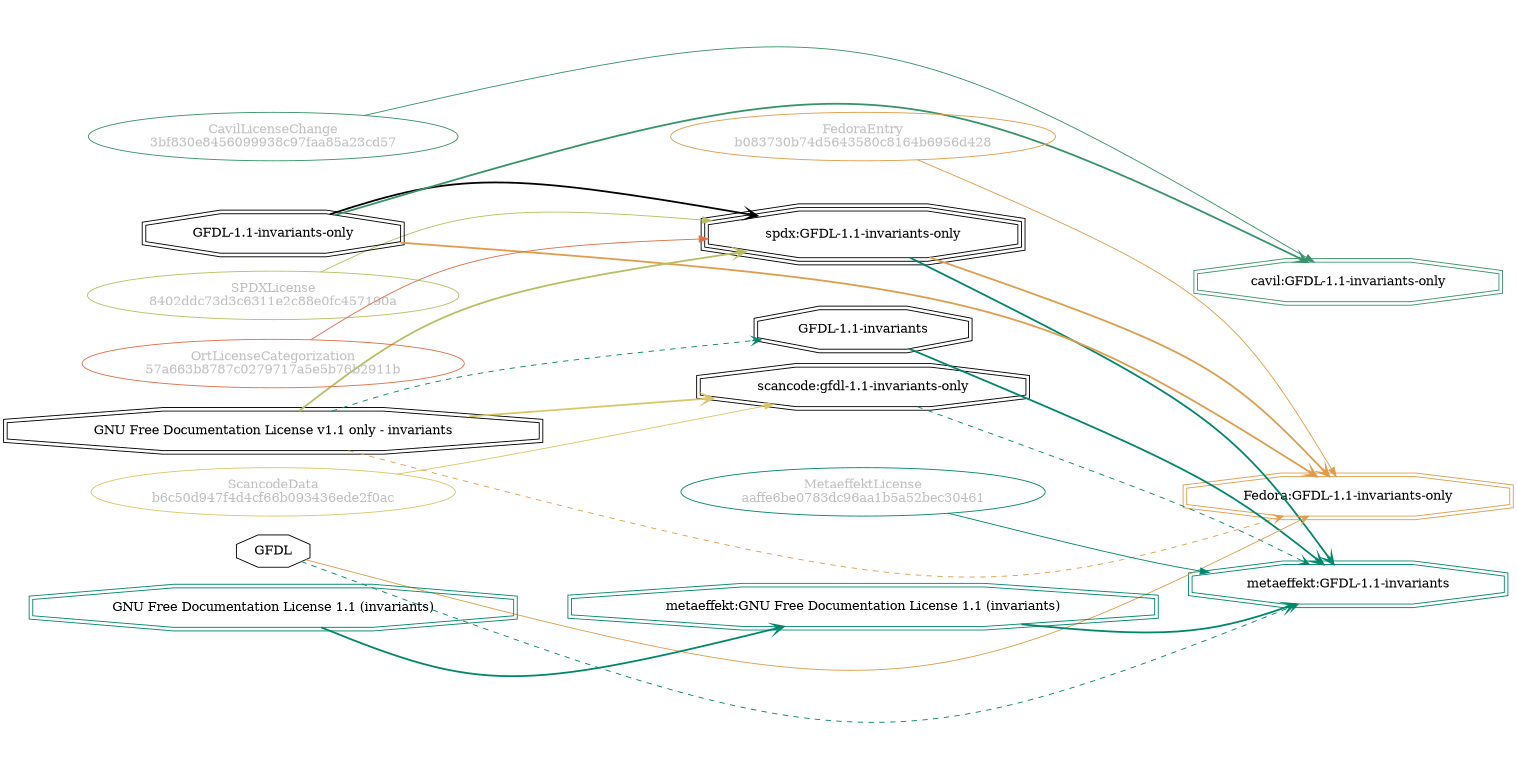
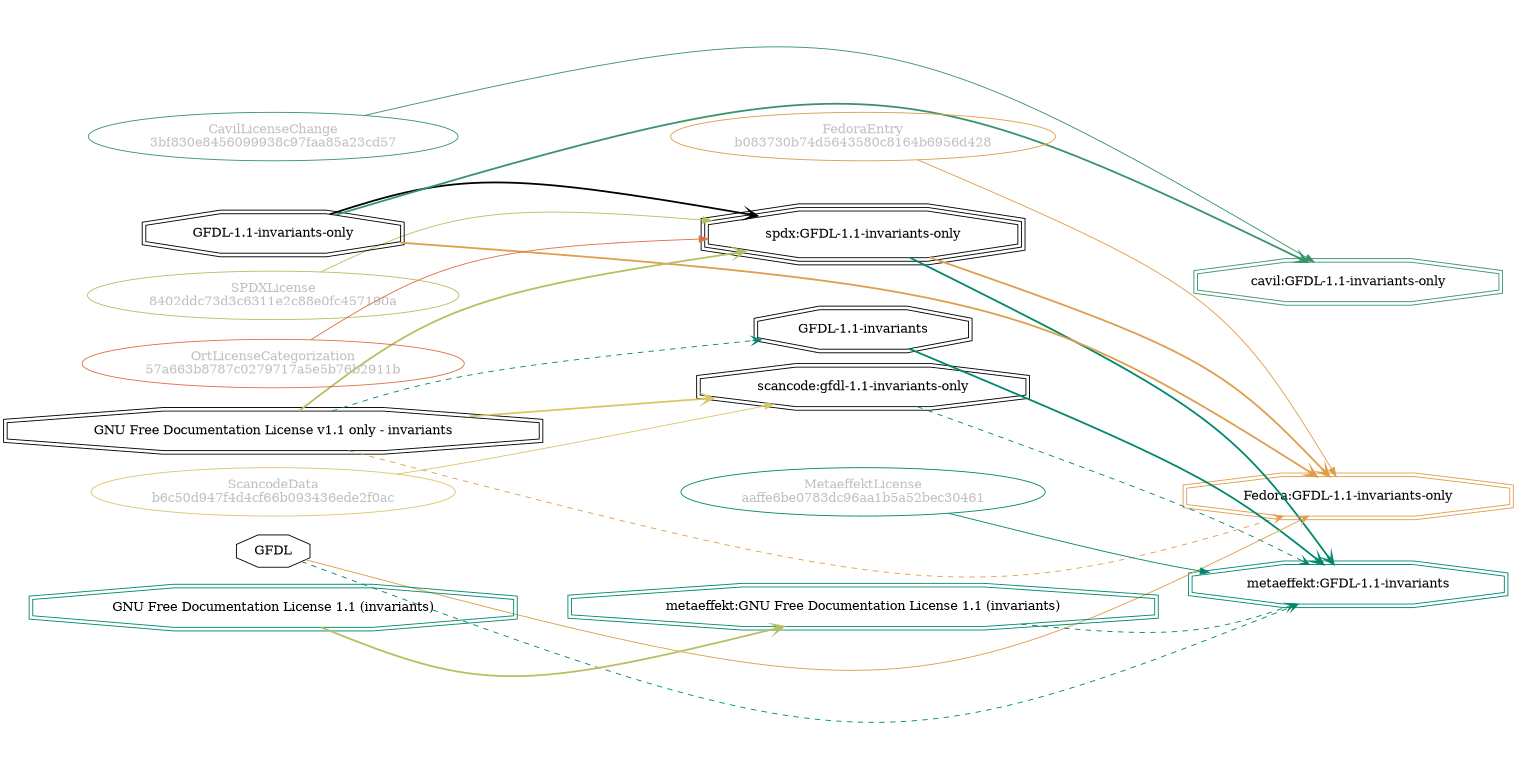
  strict digraph {
    rankdir=LR
    splines=curved
    node [shape=doubleoctagon]
    edge [color="#00876c" weight=0.5 arrowhead=vee style=bold]
    n1 [color="#b8bf62" fillcolor="beige;1" fontcolor=gray label="SPDXLicense\n8402ddc73d3c6311e2c88e0fc457190a" shape=ellipse]
    n2 [label="spdx:GFDL-1.1-invariants-only" shape=tripleoctagon]
    n3 [color="#e09d4b" label="Fedora:GFDL-1.1-invariants-only"]
    n4 [color="#00876c" label="metaeffekt:GFDL-1.1-invariants"]
    n5 [label="GFDL-1.1-invariants-only"]
    n6 [color="#379469" label="cavil:GFDL-1.1-invariants-only"]
    n7 [label="scancode:gfdl-1.1-invariants-only"]
    n8 [label="GNU Free Documentation License v1.1 only - invariants"]
    n9 [color=black label="GFDL-1.1-invariants"]
    n10 [color="#e09d4b" fillcolor="beige;1" fontcolor=gray label="FedoraEntry\nb083730b74d5643580c8164b6956d428" shape=ellipse]
    n11 [label=GFDL shape=octagon]
    n12 [color="#dac767" fillcolor="beige;1" fontcolor=gray label="ScancodeData\nb6c50d947f4d4cf66b093436ede2f0ac" shape=ellipse]
    n13 [color="#e06f45" fillcolor="beige;1" fontcolor=gray label="OrtLicenseCategorization\n57a663b8787c0279717a5e5b76b2911b" shape=ellipse]
    n14 [color="#379469" fillcolor="beige;1" fontcolor=gray label="CavilLicenseChange\n3bf830e8456099938c97faa85a23cd57" shape=ellipse]
    n15 [color="#00876c" fillcolor="beige;1" fontcolor=gray label="MetaeffektLicense\naaffe6be0783dc96aa1b5a52bec30461" shape=ellipse]
    n16 [color="#00876c" label="metaeffekt:GNU Free Documentation License 1.1 (invariants)"]
    n17 [color="#00876c" label="GNU Free Documentation License 1.1 (invariants)"]
    n1 -> n2 [color="#b8bf62" arrowhead="" style=""]
    n2 -> n3 [color="#e09d4b" weight=0.7]
    n2 -> n4 [weight=0.7]
    n5 -> n2 [weight=0.7 color=""]
    n5 -> n3 [color="#e09d4b" weight=0.7]
    n5 -> n6 [color="#379469" weight=0.7]
    n7 -> n4 [style=dashed]
    n8 -> n2 [color="#b8bf62" weight=0.7]
    n8 -> n3 [color="#e09d4b" style=dashed]
    n8 -> n7 [color="#dac767" weight=0.7]
    n8 -> n9 [style=dashed]
    n9 -> n4 [weight=0.7]
    n10 -> n3 [color="#e09d4b" arrowhead="" style=""]
    n11 -> n3 [color="#e09d4b" style=solid]
    n11 -> n4 [style=dashed]
    n12 -> n7 [color="#dac767" arrowhead="" style=""]
    n13 -> n2 [color="#e06f45" arrowhead="" style=""]
    n14 -> n6 [color="#379469" arrowhead="" style=""]
    n15 -> n4 [arrowhead="" style=""]
-   n16 -> n4 [weight=0.7]
-   n17 -> n16 [weight=0.7]
+   n16 -> n4 [style=dashed weight=0.7]
+   n17 -> n16 [color="#b8bf62" weight=0.7]
  }
